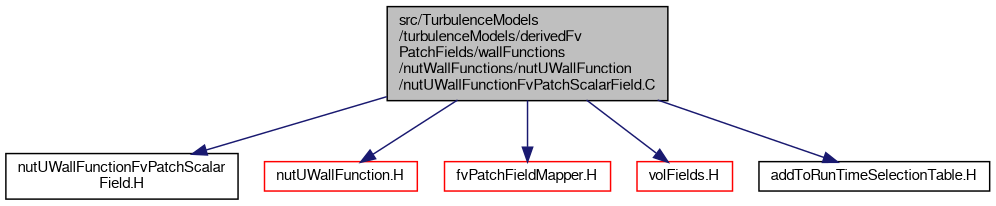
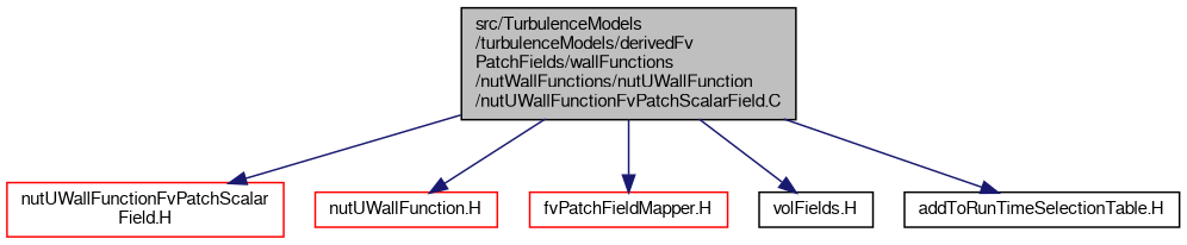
  digraph {
    node [color=red fontname=FreeSans fontsize=10 shape=record]
    edge [color=midnightblue fontname=FreeSans fontsize=10 labelfontname=FreeSans labelfontsize=10 style=solid]
    n1 [color=black fillcolor=grey75 fontcolor=black height=0.2 label="src/TurbulenceModels\l/turbulenceModels/derivedFv\lPatchFields/wallFunctions\l/nutWallFunctions/nutUWallFunction\l/nutUWallFunctionFvPatchScalarField.C" style=filled width=0.4]
-   n2 [color=black height=0.2 label="nutUWallFunctionFvPatchScalar\lField.H" width=0.4]
+   n2 [height=0.2 label="nutUWallFunctionFvPatchScalar\lField.H" width=0.4]
    n3 [height=0.2 label="nutUWallFunction.H" width=0.4]
    n4 [height=0.2 label="fvPatchFieldMapper.H" width=0.4]
-   n5 [height=0.2 label="volFields.H" width=0.4]
+   n5 [color=black height=0.2 label="volFields.H" width=0.4]
    n6 [color=black height=0.2 label="addToRunTimeSelectionTable.H" width=0.4]
    n1 -> n2
    n1 -> n3
    n1 -> n4
    n1 -> n5
    n1 -> n6
  }
